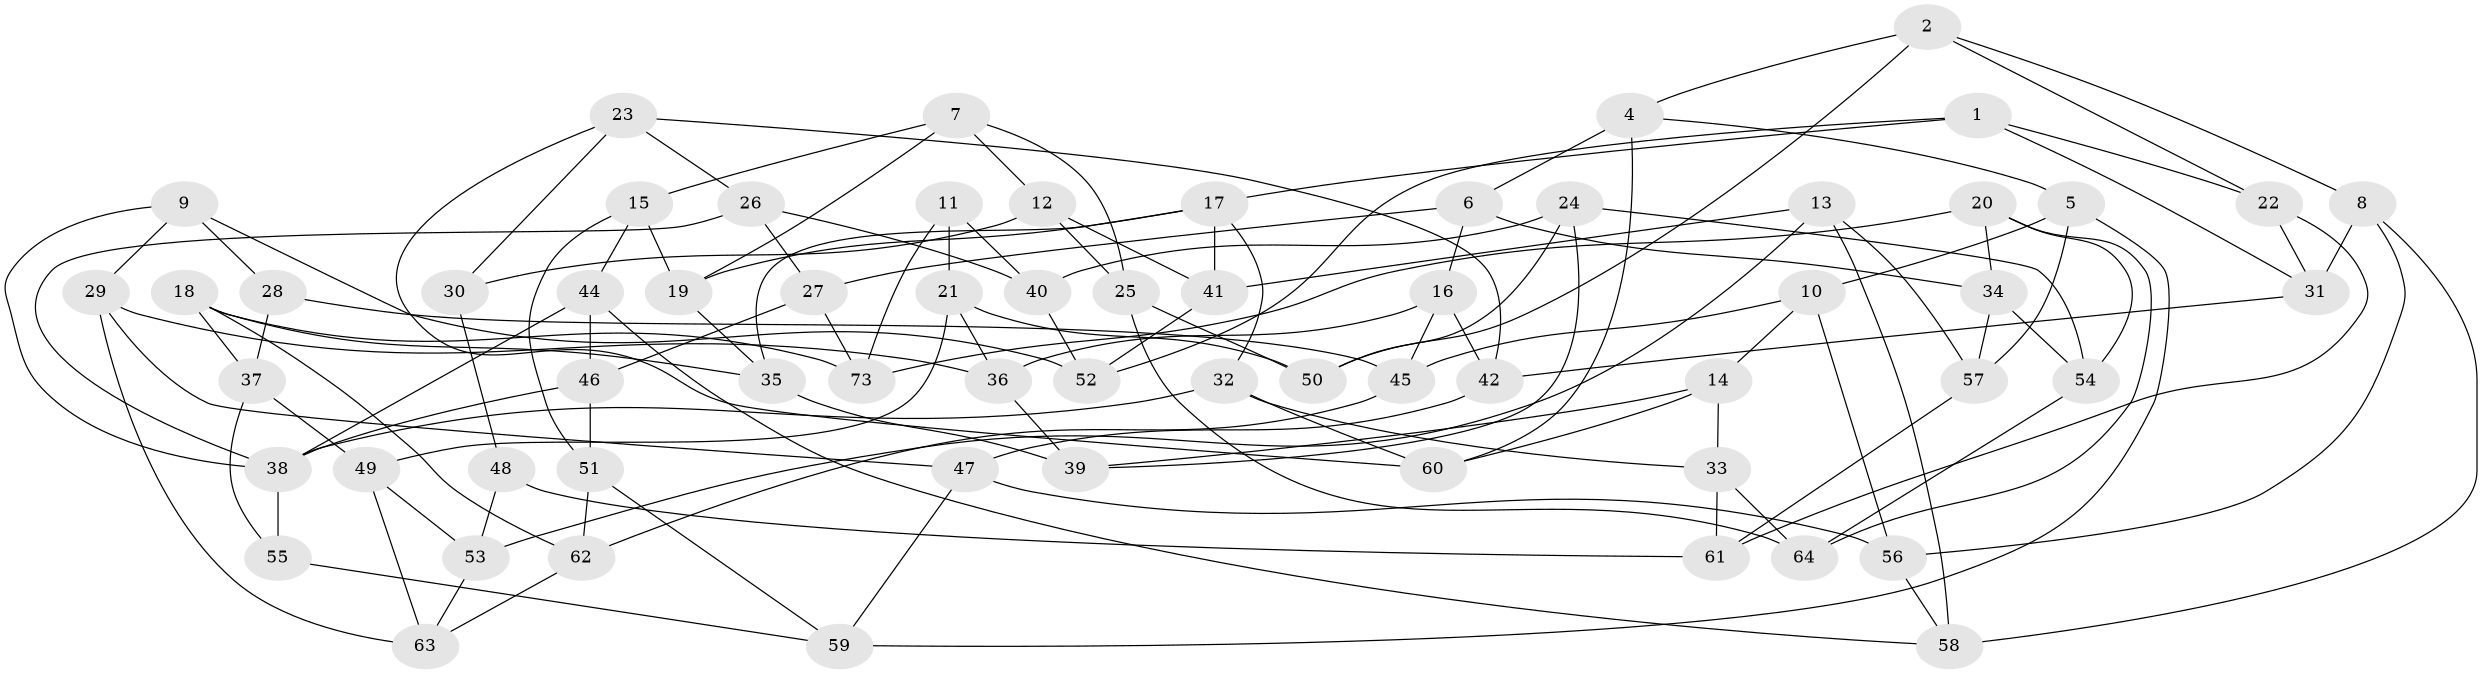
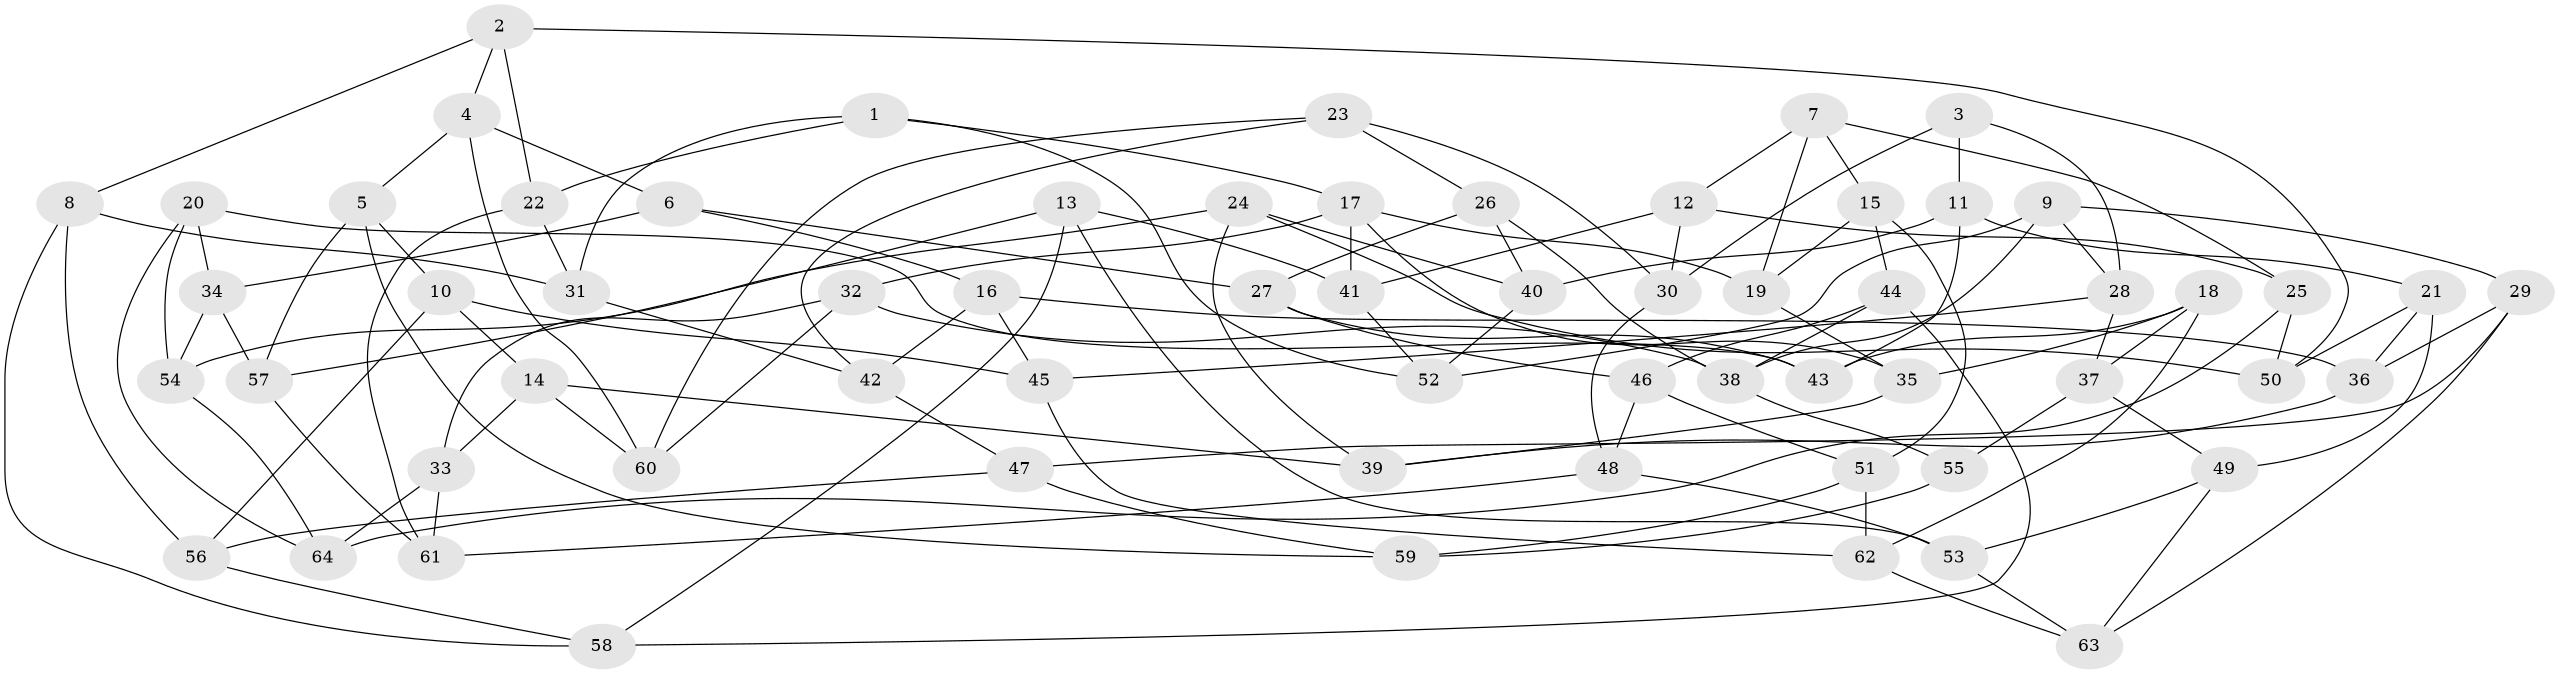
  graph {
    node [color=gray90 style=filled]
    1
    17
    22
    31
    52
    41
    19
    32
    35
    61
    42
    2
    4
    8
    50
    5
    6
    60
    56
    58
+   3
    11
    28
    30
    21
    40
-   43 [label=73]
+   43
    45
    37
    48
    10
    57
    59
    16
    27
    34
    14
    36
    46
    54
    7
    12
    15
    25
    44
    51
    64
    9
    29
    38
    47
    63
    55
    33
    39
    62
    49
    13
    53
    18
    20
    23
    26
    24
    1 -- 17
    1 -- 22
    1 -- 31
    1 -- 52
    17 -- 41
    17 -- 19
    17 -- 32
    17 -- 35
    22 -- 31
    22 -- 61
    31 -- 42
    41 -- 52
    19 -- 35
    32 -- 60
    32 -- 38
    32 -- 33
    35 -- 39
    42 -- 47
    2 -- 22
    2 -- 4
    2 -- 8
    2 -- 50
    4 -- 5
    4 -- 6
    4 -- 60
    8 -- 31
    8 -- 56
    8 -- 58
    5 -- 10
    5 -- 57
    5 -- 59
    6 -- 16
    6 -- 27
    6 -- 34
    56 -- 58
+   3 -- 11
+   3 -- 28
+   3 -- 30
    11 -- 21
    11 -- 40
    11 -- 43
    28 -- 45
    28 -- 37
    30 -- 48
    21 -- 50
    21 -- 36
    21 -- 49
    40 -- 52
    45 -- 62
    37 -- 55
    37 -- 49
    48 -- 61
    48 -- 53
    10 -- 56
    10 -- 45
    10 -- 14
    57 -- 61
    16 -- 42
    16 -- 45
    16 -- 36
    27 -- 43
    27 -- 46
    34 -- 57
    34 -- 54
    14 -- 60
    14 -- 33
    14 -- 39
    36 -- 39
-   46 -- 38
+   46 -- 48
    46 -- 51
    54 -- 64
    7 -- 19
    7 -- 12
    7 -- 15
    7 -- 25
    12 -- 41
    12 -- 30
    12 -- 25
    15 -- 19
    15 -- 44
    15 -- 51
    25 -- 50
    25 -- 64
    44 -- 58
    44 -- 46
    44 -- 38
    51 -- 59
    51 -- 62
    9 -- 52
    9 -- 28
    9 -- 29
    9 -- 38
    29 -- 36
    29 -- 47
    29 -- 63
    38 -- 55
    47 -- 56
    47 -- 59
    55 -- 59
    33 -- 61
    33 -- 64
    62 -- 63
    49 -- 63
    49 -- 53
    13 -- 41
    13 -- 58
    13 -- 57
    13 -- 53
    53 -- 63
    18 -- 35
    18 -- 43
    18 -- 37
    18 -- 62
    20 -- 43
    20 -- 34
    20 -- 54
    20 -- 64
    23 -- 42
    23 -- 60
    23 -- 30
    23 -- 26
    26 -- 40
    26 -- 27
    26 -- 38
    24 -- 50
    24 -- 40
    24 -- 54
    24 -- 39
  }
